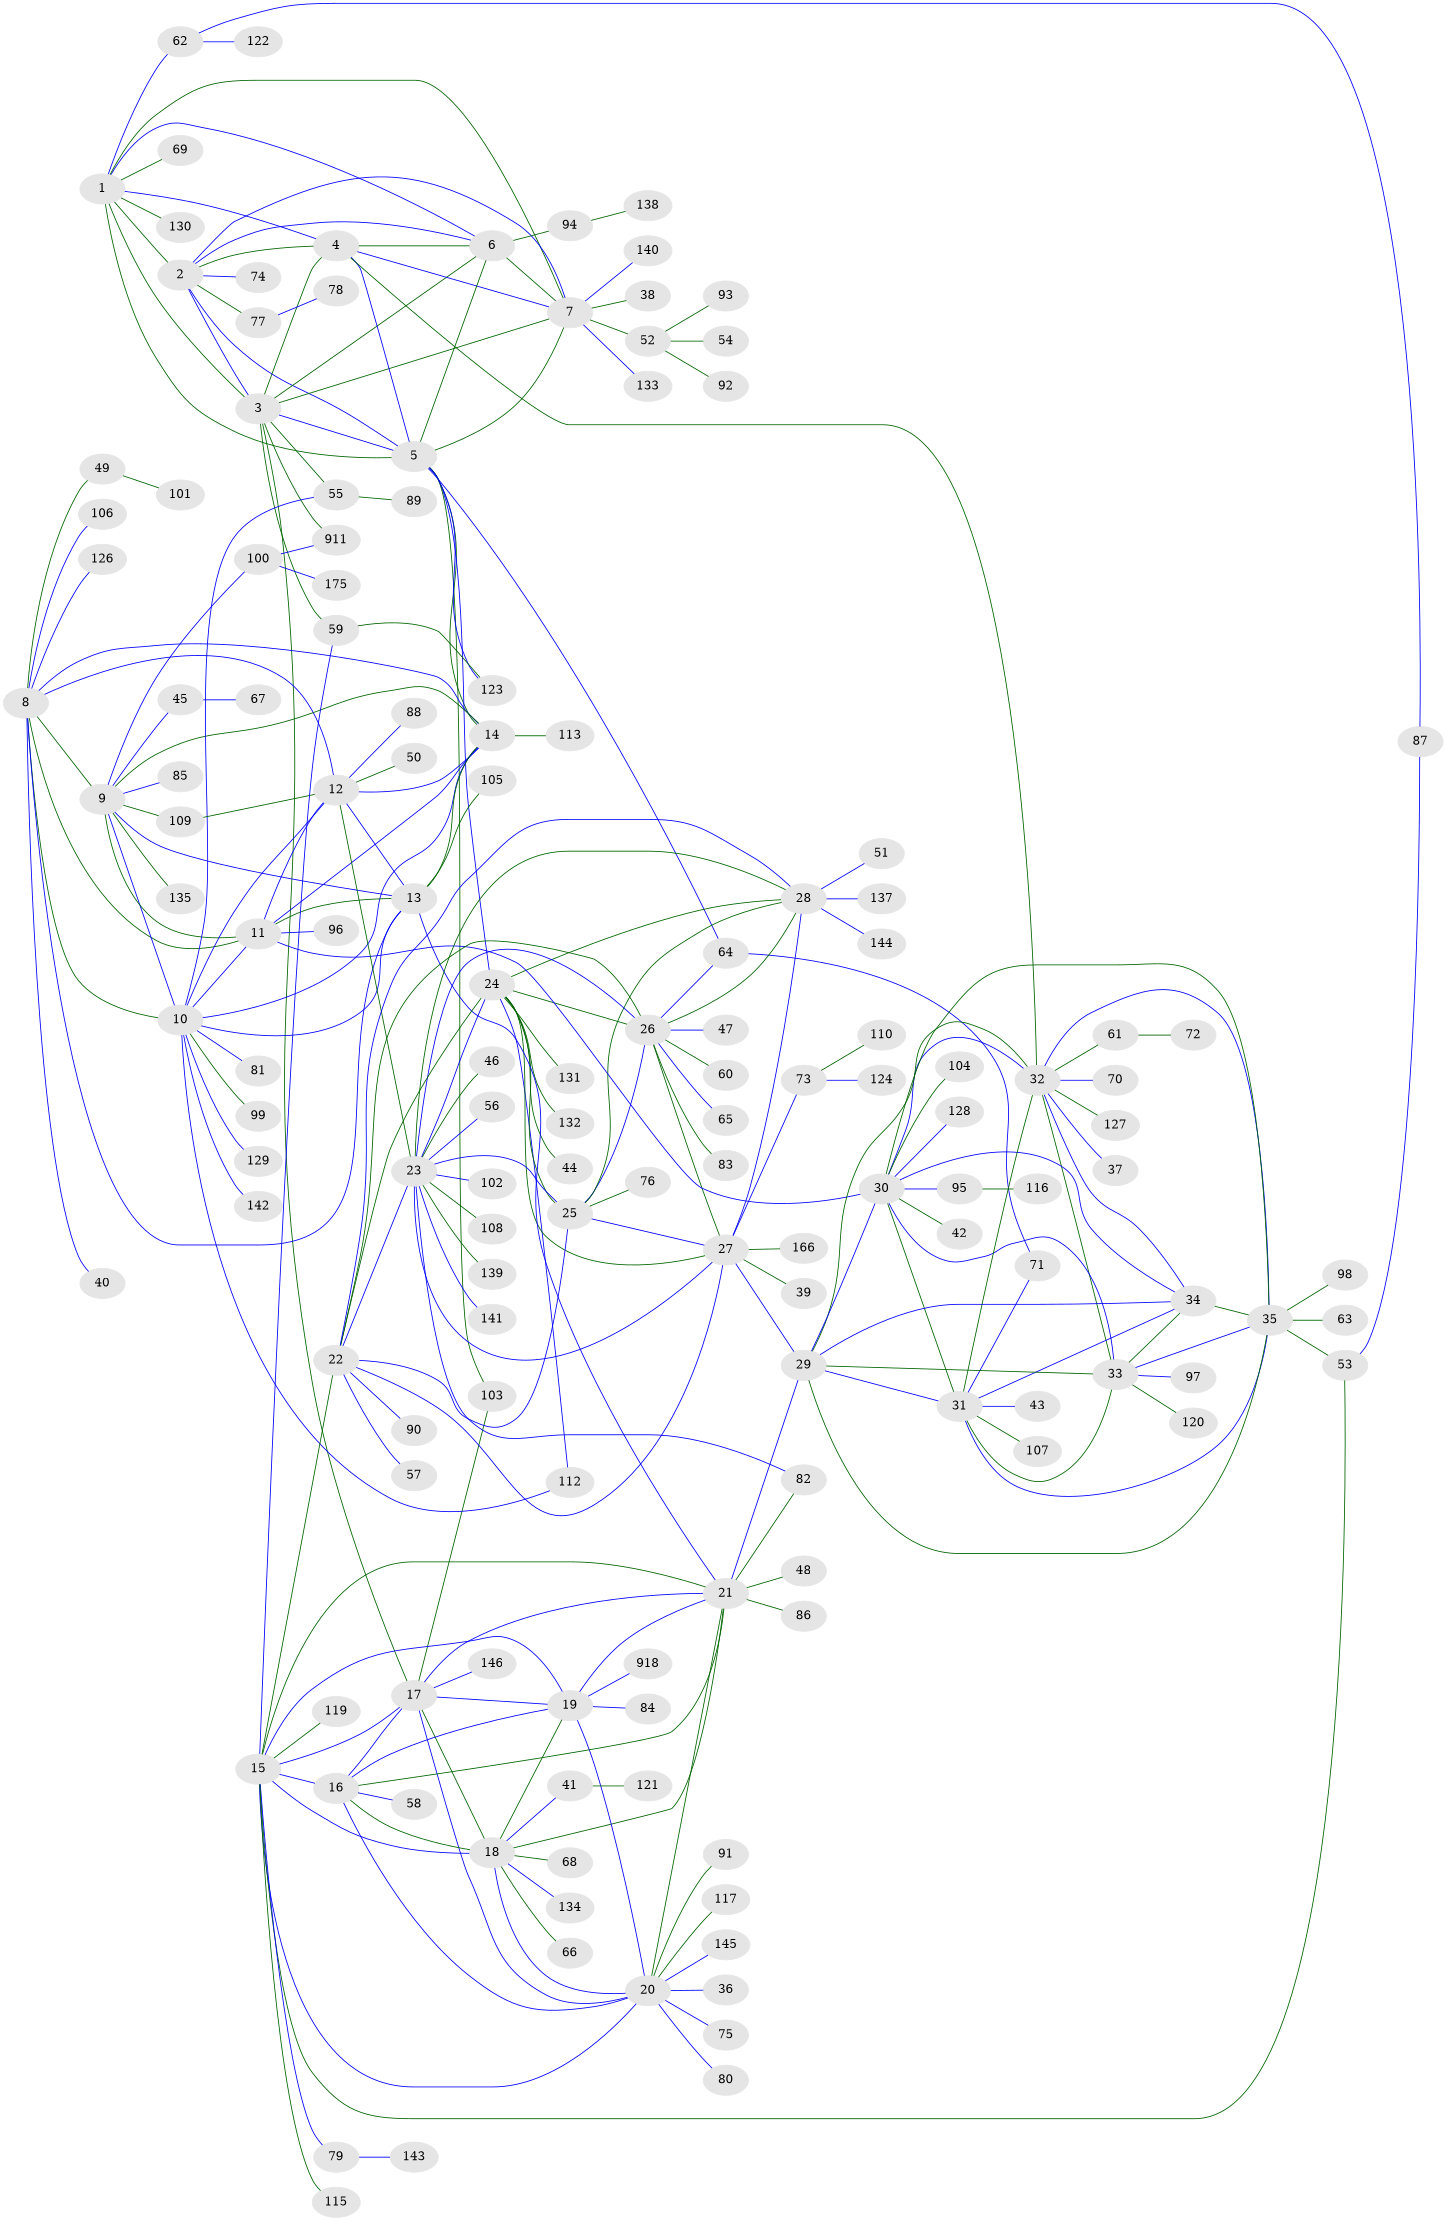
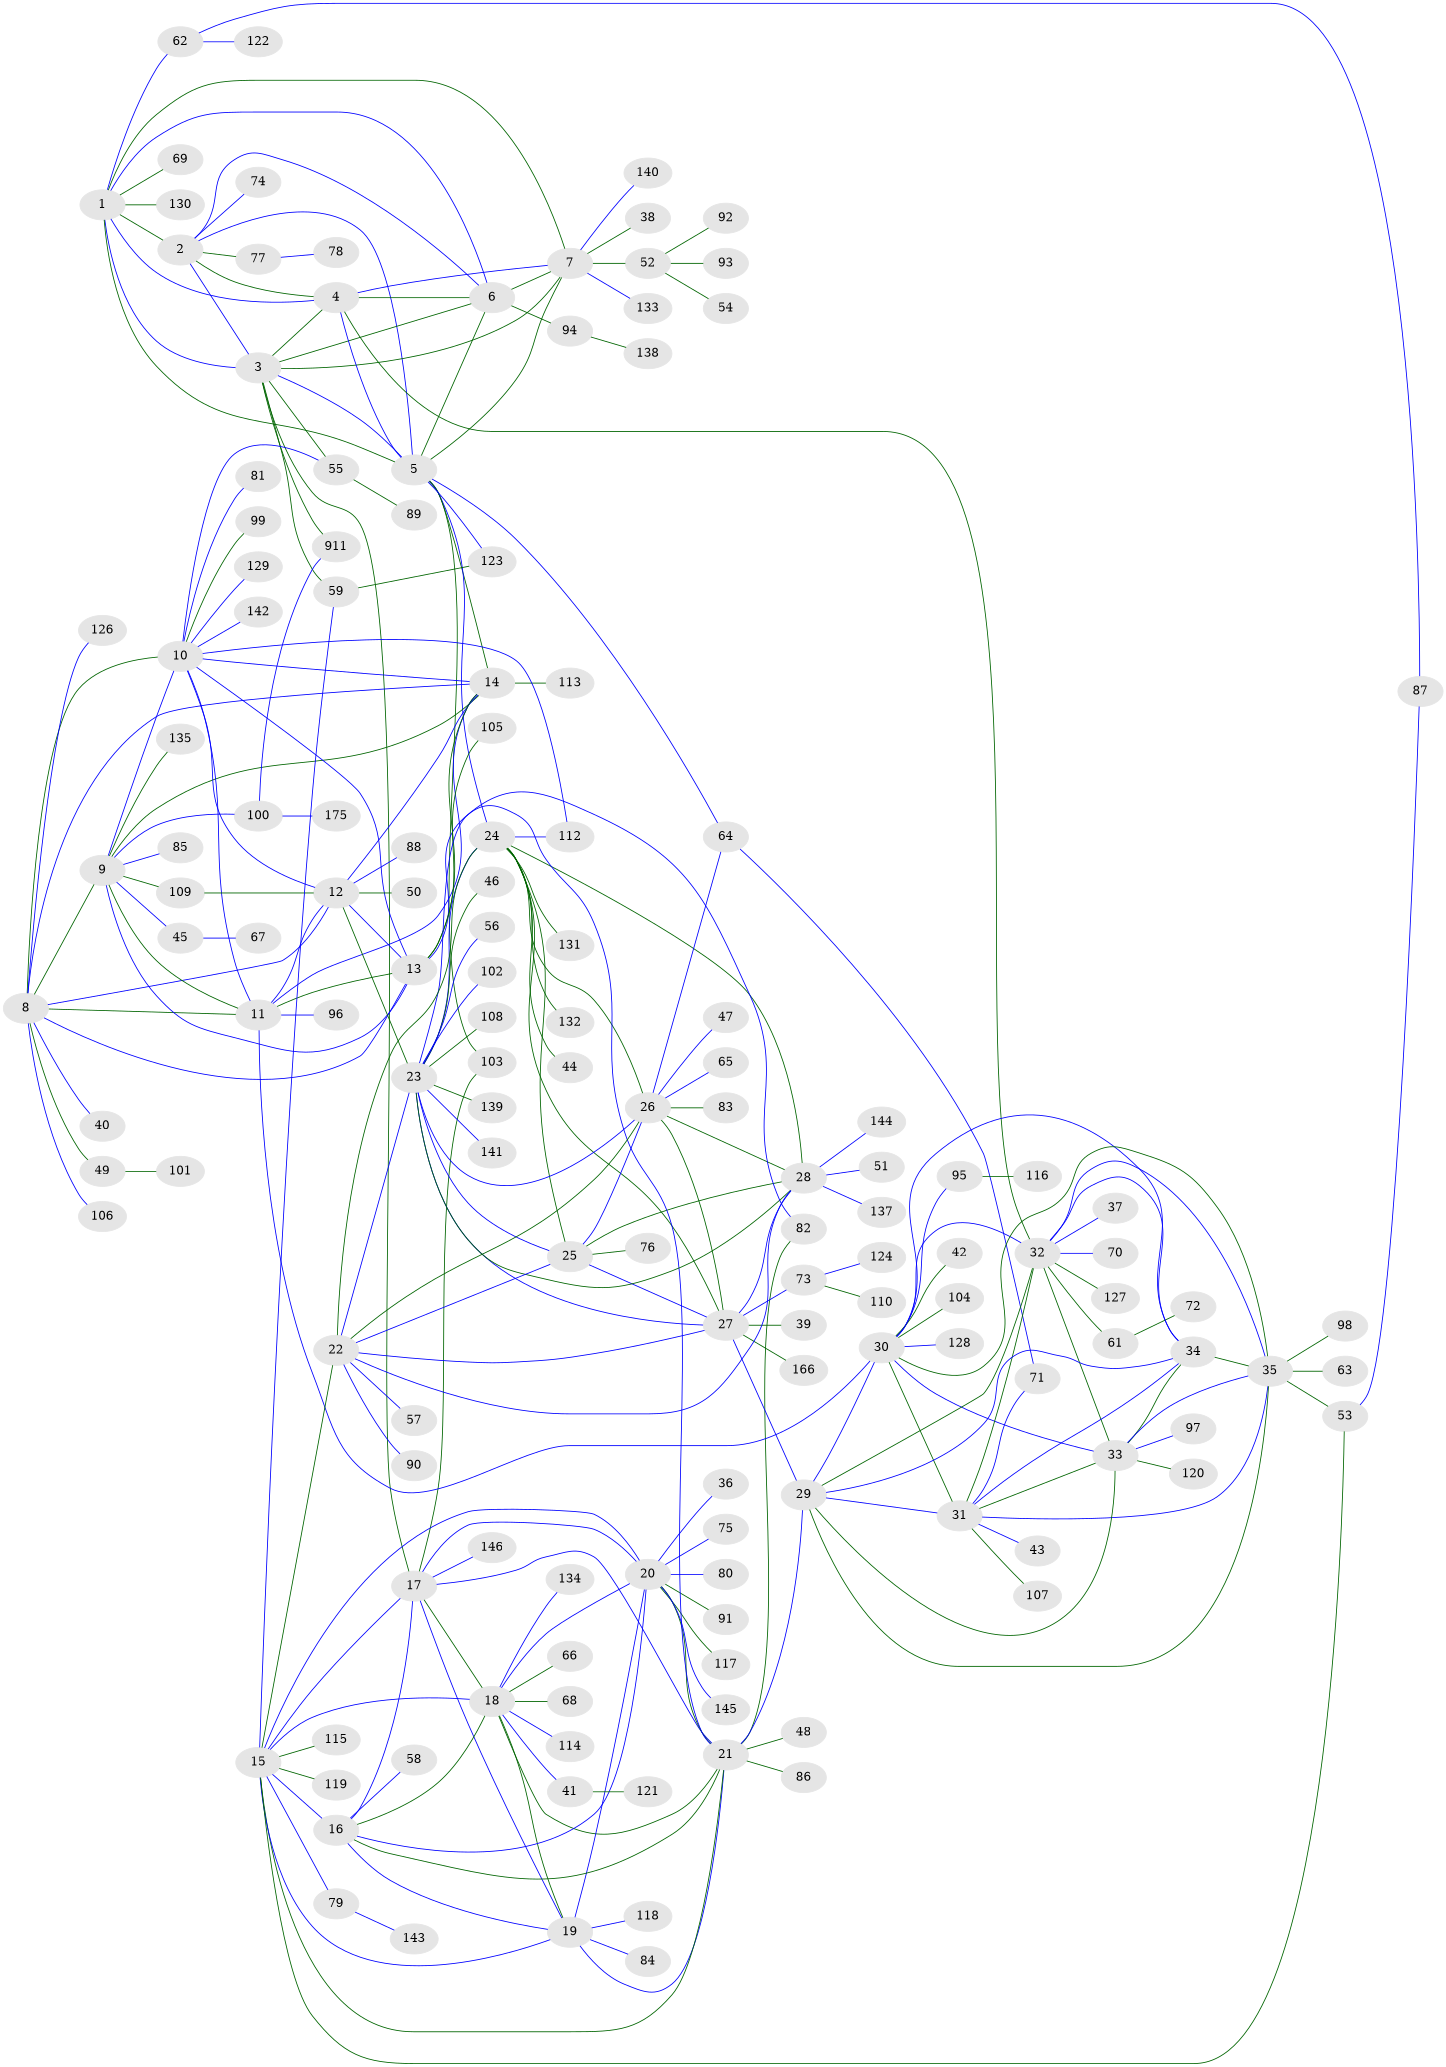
  graph {
    rankdir=LR
    node [color=gray90 style=filled]
    edge [color=blue]
    1
    2
    3
    4
    5
    6
    7
    62
    69
    130
    74
    77
    17
    55
    59
    n16 [label=911]
    32
    14
    24
    64
    103
    123
    94
    38
    52
    133
    140
    87
    122
    78
    21
    18
    19
    20
    146
    89
    33
    34
    35
    37
    61
    70
    127
    113
    112
    25
    26
    27
    28
    44
    131
    132
    71
    138
    54
    92
    93
    8
    9
    10
    11
    12
    13
    40
    49
    106
    126
    45
    85
    100
    109
    135
    81
    99
    129
    142
    30
    96
    23
    50
    88
    105
    101
    67
    n85 [label=175]
    31
    42
    95
    104
    128
    82
    46
    56
    102
    108
    139
    141
    29
    48
    86
    15
    16
    22
    53
    79
    115
    119
    58
    41
    66
    68
+   114
    134
    84
-   118 [label=918]
+   118
    36
    75
    80
    91
    117
    145
    57
    90
    143
    121
    76
    47
-   60
    65
    83
    39
    73
    n133 [label=166]
    51
    137
    144
    110
    124
    43
    107
    97
    120
    63
    98
    116
    72
    1 -- 2 [color=darkgreen]
-   1 -- 3 [color=darkgreen]
+   1 -- 3
    1 -- 4
    1 -- 5 [color=darkgreen]
    1 -- 6
    1 -- 7 [color=darkgreen]
    1 -- 62
    1 -- 69 [color=darkgreen]
    1 -- 130 [color=darkgreen]
    2 -- 3
    2 -- 4 [color=darkgreen]
    2 -- 5
    2 -- 6
-   2 -- 7
    2 -- 74
    2 -- 77 [color=darkgreen]
    3 -- 4 [color=darkgreen]
    3 -- 5
    3 -- 6 [color=darkgreen]
    3 -- 7 [color=darkgreen]
    3 -- 17 [color=darkgreen]
    3 -- 55 [color=darkgreen]
    3 -- 59 [color=darkgreen]
    3 -- n16 [color=darkgreen]
    4 -- 5
    4 -- 6 [color=darkgreen]
    4 -- 7
    4 -- 32 [color=darkgreen]
    5 -- 6 [color=darkgreen]
    5 -- 7 [color=darkgreen]
    5 -- 14 [color=darkgreen]
    5 -- 24
    5 -- 64
    5 -- 103 [color=darkgreen]
    5 -- 123
    6 -- 7 [color=darkgreen]
    6 -- 94 [color=darkgreen]
    7 -- 38 [color=darkgreen]
    7 -- 52 [color=darkgreen]
    7 -- 133
    7 -- 140
    62 -- 87
    62 -- 122
    77 -- 78
    17 -- 103 [color=darkgreen]
    17 -- 21
    17 -- 18 [color=darkgreen]
    17 -- 19
    17 -- 20
    17 -- 146
    55 -- 89 [color=darkgreen]
    59 -- 123 [color=darkgreen]
    32 -- 33 [color=darkgreen]
    32 -- 34
    32 -- 35
    32 -- 37
    32 -- 61 [color=darkgreen]
    32 -- 70
    32 -- 127 [color=darkgreen]
    14 -- 113 [color=darkgreen]
    24 -- 112
    24 -- 25 [color=darkgreen]
    24 -- 26 [color=darkgreen]
    24 -- 27 [color=darkgreen]
    24 -- 28 [color=darkgreen]
    24 -- 44 [color=darkgreen]
    24 -- 131 [color=darkgreen]
    24 -- 132 [color=darkgreen]
    64 -- 71
    94 -- 138 [color=darkgreen]
    52 -- 54 [color=darkgreen]
    52 -- 92 [color=darkgreen]
    52 -- 93 [color=darkgreen]
    21 -- 82 [color=darkgreen]
    21 -- 29
    21 -- 48 [color=darkgreen]
    21 -- 86 [color=darkgreen]
    18 -- 21 [color=darkgreen]
    18 -- 19 [color=darkgreen]
    18 -- 20
    18 -- 41
    18 -- 66 [color=darkgreen]
    18 -- 68 [color=darkgreen]
+   18 -- 114
    18 -- 134
    19 -- 21
    19 -- 20
    19 -- 84
    19 -- 118
    20 -- 21 [color=darkgreen]
    20 -- 36
    20 -- 75
    20 -- 80
    20 -- 91 [color=darkgreen]
    20 -- 117 [color=darkgreen]
    20 -- 145
    33 -- 34 [color=darkgreen]
    33 -- 35
    33 -- 97
    33 -- 120 [color=darkgreen]
    34 -- 35 [color=darkgreen]
    35 -- 53 [color=darkgreen]
    35 -- 63 [color=darkgreen]
    35 -- 98 [color=darkgreen]
    61 -- 72 [color=darkgreen]
    25 -- 26
    25 -- 27
    25 -- 28 [color=darkgreen]
    25 -- 76 [color=darkgreen]
    26 -- 64
    26 -- 27 [color=darkgreen]
    26 -- 28 [color=darkgreen]
    26 -- 47
-   26 -- 60 [color=darkgreen]
    26 -- 65
    26 -- 83 [color=darkgreen]
    27 -- 28
    27 -- 29
    27 -- 39 [color=darkgreen]
    27 -- 73
    27 -- n133 [color=darkgreen]
    28 -- 51
    28 -- 137
    28 -- 144
    8 -- 14
    8 -- 9 [color=darkgreen]
    8 -- 10 [color=darkgreen]
    8 -- 11 [color=darkgreen]
    8 -- 12
    8 -- 13
    8 -- 40
    8 -- 49 [color=darkgreen]
    8 -- 106
    8 -- 126
    9 -- 14 [color=darkgreen]
    9 -- 10
    9 -- 11 [color=darkgreen]
    9 -- 13
    9 -- 45
    9 -- 85
    9 -- 100
    9 -- 109 [color=darkgreen]
    9 -- 135 [color=darkgreen]
    10 -- 55
    10 -- 14
    10 -- 112
    10 -- 11
    10 -- 12
    10 -- 13
    10 -- 81
    10 -- 99 [color=darkgreen]
    10 -- 129
    10 -- 142
    11 -- 14
    11 -- 12
    11 -- 13 [color=darkgreen]
    11 -- 30
    11 -- 96
    12 -- 14
    12 -- 13
    12 -- 23 [color=darkgreen]
    12 -- 50 [color=darkgreen]
    12 -- 88
    13 -- 14 [color=darkgreen]
    13 -- 21
    13 -- 105 [color=darkgreen]
    49 -- 101 [color=darkgreen]
    45 -- 67
    100 -- n16
    100 -- n85
    109 -- 12 [color=darkgreen]
    30 -- 32
    30 -- 33
    30 -- 34
    30 -- 35 [color=darkgreen]
    30 -- 31 [color=darkgreen]
    30 -- 42 [color=darkgreen]
    30 -- 95
    30 -- 104 [color=darkgreen]
    30 -- 128
    23 -- 24
    23 -- 25
    23 -- 26
    23 -- 27
    23 -- 28 [color=darkgreen]
    23 -- 82
    23 -- 46 [color=darkgreen]
    23 -- 56
    23 -- 102
    23 -- 108 [color=darkgreen]
    23 -- 139 [color=darkgreen]
    23 -- 141
    31 -- 32 [color=darkgreen]
    31 -- 33 [color=darkgreen]
    31 -- 34
    31 -- 35
    31 -- 71
    31 -- 43
    31 -- 107 [color=darkgreen]
    95 -- 116 [color=darkgreen]
    29 -- 32 [color=darkgreen]
    29 -- 33 [color=darkgreen]
    29 -- 34
    29 -- 35 [color=darkgreen]
    29 -- 30
    29 -- 31
    15 -- 17
    15 -- 59
    15 -- 21 [color=darkgreen]
    15 -- 18
    15 -- 19
    15 -- 20
    15 -- 16
    15 -- 22 [color=darkgreen]
    15 -- 53 [color=darkgreen]
    15 -- 79
    15 -- 115 [color=darkgreen]
    15 -- 119 [color=darkgreen]
    16 -- 17
    16 -- 21 [color=darkgreen]
    16 -- 18 [color=darkgreen]
    16 -- 19
    16 -- 20
    16 -- 58
    22 -- 24 [color=darkgreen]
    22 -- 25
    22 -- 26 [color=darkgreen]
    22 -- 27
    22 -- 28
    22 -- 23
    22 -- 57
    22 -- 90
    53 -- 87
    79 -- 143
    41 -- 121 [color=darkgreen]
    73 -- 110 [color=darkgreen]
    73 -- 124
  }
